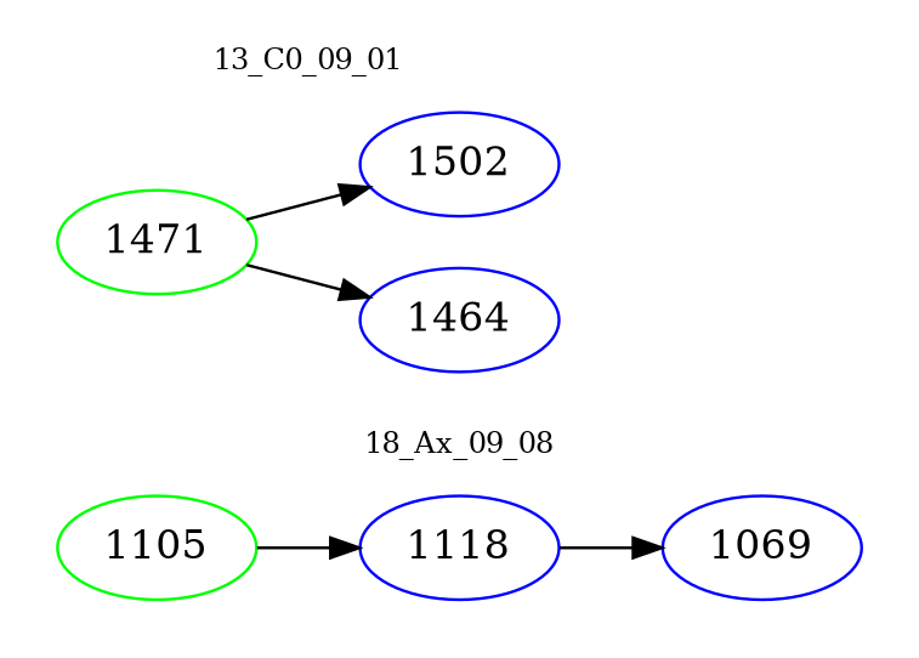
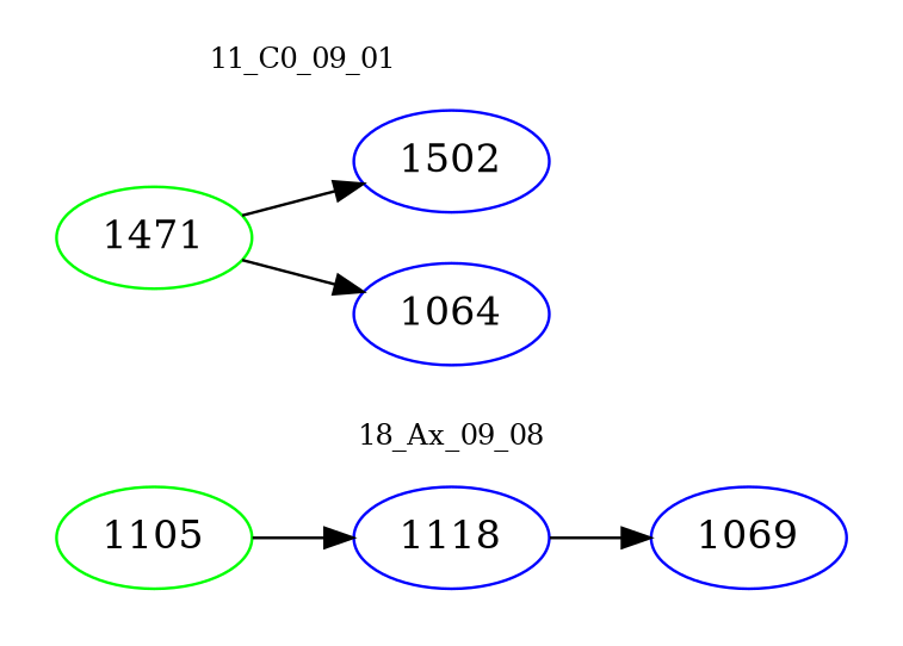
  digraph {
    rankdir=LR
    node [color=blue]
    edge [color=black]
    n1 [color=green label=1105]
    n2 [label=1118]
    n3 [label=1069]
    n4 [color=green label=1471]
-   n5 [label=1464]
+   n5 [label=1064]
    n6 [label=1502]
    subgraph cluster_1 {
      color=white
      fontsize=10
      label="18_Ax_09_08"
      n1
      n2
      n3
    }
    subgraph cluster_2 {
      color=white
      fontsize=10
-     label="13_C0_09_01"
+     label="11_C0_09_01"
      n4
      n5
      n6
    }
    n1 -> n2
    n2 -> n3
    n4 -> n5
    n4 -> n6
  }
